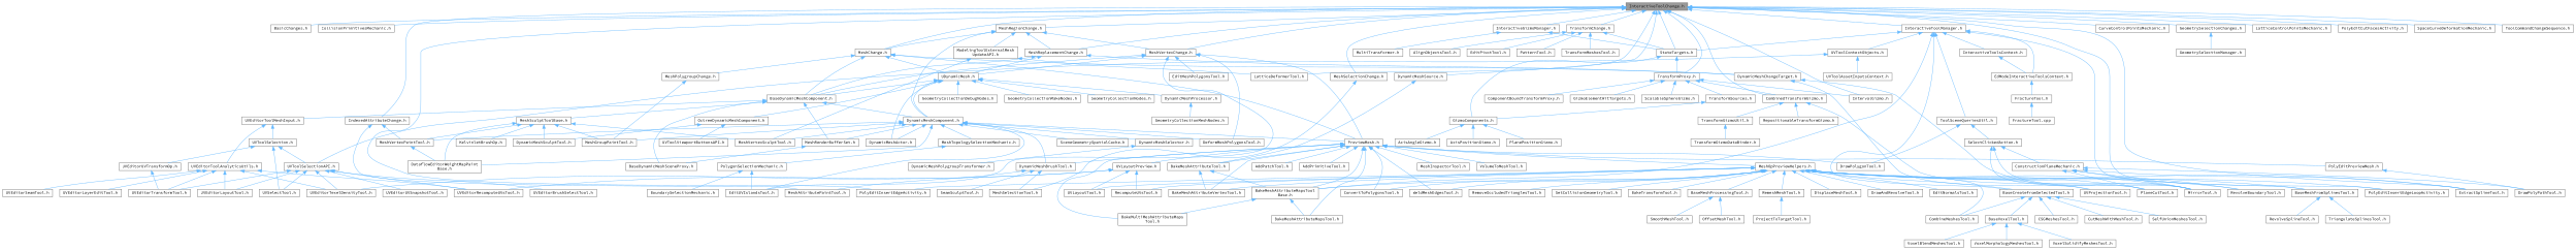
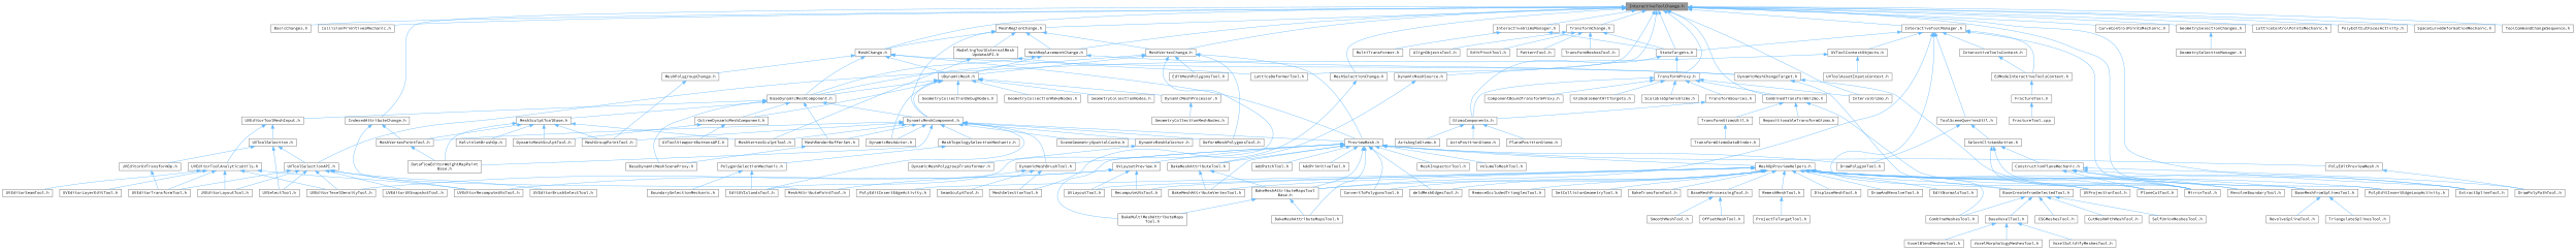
  digraph {
    fontname="Source Code Pro"
    node [color=grey40 fillcolor=white fontname="Source Code Pro" fontsize=10 shape=box style=filled]
    edge [color=steelblue1 dir=back fontname="Source Code Pro" fontsize=10 labelfontname=Helvetica labelfontsize=10 style=solid]
    n1 [color=gray40 fillcolor=grey60 fontcolor=black height=0.2 label="InteractiveToolChange.h" width=0.4]
    n2 [height=0.2 label="BasicChanges.h" width=0.4]
    n3 [height=0.2 label="CollisionPrimitivesMechanic.h" width=0.4]
    n4 [height=0.2 label="CombinedTransformGizmo.h" width=0.4]
    n5 [height=0.2 label="CurveControlPointsMechanic.h" width=0.4]
    n6 [height=0.2 label="DynamicMeshSource.h" width=0.4]
    n7 [height=0.2 label="ExtractSplineTool.h" width=0.4]
    n8 [height=0.2 label="GeometrySelectionChanges.h" width=0.4]
    n9 [height=0.2 label="IndexedAttributeChange.h" width=0.4]
    n10 [height=0.2 label="InteractiveGizmoManager.h" width=0.4]
    n11 [height=0.2 label="StateTargets.h" width=0.4]
    n12 [height=0.2 label="TransformProxy.h" width=0.4]
    n13 [height=0.2 label="IntervalGizmo.h" width=0.4]
    n14 [height=0.2 label="InteractiveToolManager.h" width=0.4]
    n15 [height=0.2 label="LatticeControlPointsMechanic.h" width=0.4]
    n16 [height=0.2 label="LatticeDeformerTool.h" width=0.4]
    n17 [height=0.2 label="MeshChange.h" width=0.4]
    n18 [height=0.2 label="PolyEditInsertEdgeActivity.h" width=0.4]
    n19 [height=0.2 label="PolyEditInsertEdgeLoopActivity.h" width=0.4]
    n20 [height=0.2 label="MeshRegionChange.h" width=0.4]
    n21 [height=0.2 label="MeshReplacementChange.h" width=0.4]
    n22 [height=0.2 label="MeshVertexChange.h" width=0.4]
    n23 [height=0.2 label="MeshSelectionChange.h" width=0.4]
    n24 [height=0.2 label="PolyEditCutFacesActivity.h" width=0.4]
    n25 [height=0.2 label="SpaceCurveDeformationMechanic.h" width=0.4]
    n26 [height=0.2 label="ToolCommandChangeSequence.h" width=0.4]
    n27 [height=0.2 label="TransformChange.h" width=0.4]
    n28 [height=0.2 label="MirrorTool.h" width=0.4]
    n29 [height=0.2 label="RepositionableTransformGizmo.h" width=0.4]
    n30 [height=0.2 label="TransformGizmoUtil.h" width=0.4]
    n31 [height=0.2 label="BakeMeshAttributeTool.h" width=0.4]
    n32 [height=0.2 label="GeometrySelectionManager.h" width=0.4]
    n33 [height=0.2 label="MeshAttributePaintTool.h" width=0.4]
    n34 [height=0.2 label="MeshVertexPaintTool.h" width=0.4]
    n35 [height=0.2 label="MultiTransformer.h" width=0.4]
    n36 [height=0.2 label="GizmoComponents.h" width=0.4]
    n37 [height=0.2 label="ComponentBoundTransformProxy.h" width=0.4]
    n38 [height=0.2 label="GizmoElementHitTargets.h" width=0.4]
    n39 [height=0.2 label="ScalableSphereGizmo.h" width=0.4]
    n40 [height=0.2 label="TransformSources.h" width=0.4]
    n41 [height=0.2 label="BakeMeshAttributeMapsTool\lBase.h" width=0.4]
    n42 [height=0.2 label="InteractiveToolsContext.h" width=0.4]
    n43 [height=0.2 label="EdModeInteractiveToolsContext.h" width=0.4]
    n44 [height=0.2 label="BaseCreateFromSelectedTool.h" width=0.4]
    n45 [height=0.2 label="BaseMeshFromSplinesTool.h" width=0.4]
    n46 [height=0.2 label="ToolSceneQueriesUtil.h" width=0.4]
    n47 [height=0.2 label="UVToolContextObjects.h" width=0.4]
    n48 [height=0.2 label="BaseDynamicMeshComponent.h" width=0.4]
    n49 [height=0.2 label="PreviewMesh.h" width=0.4]
    n50 [height=0.2 label="DynamicMeshChangeTarget.h" width=0.4]
    n51 [height=0.2 label="MeshPolygroupChange.h" width=0.4]
    n52 [height=0.2 label="UDynamicMesh.h" width=0.4]
    n53 [height=0.2 label="DynamicMeshComponent.h" width=0.4]
    n54 [height=0.2 label="ModelingToolExternalMesh\lUpdateAPI.h" width=0.4]
    n55 [height=0.2 label="DeformMeshPolygonsTool.h" width=0.4]
    n56 [height=0.2 label="EditUVIslandsTool.h" width=0.4]
    n57 [height=0.2 label="EditMeshPolygonsTool.h" width=0.4]
    n58 [height=0.2 label="MeshSelectionTool.h" width=0.4]
    n59 [height=0.2 label="AlignObjectsTool.h" width=0.4]
    n60 [height=0.2 label="EditPivotTool.h" width=0.4]
    n61 [height=0.2 label="PatternTool.h" width=0.4]
    n62 [height=0.2 label="TransformMeshesTool.h" width=0.4]
    n63 [height=0.2 label="TransformGizmoDataBinder.h" width=0.4]
    n64 [height=0.2 label="BakeMeshAttributeVertexTool.h" width=0.4]
    n65 [height=0.2 label="BakeMeshAttributeMapsTool.h" width=0.4]
    n66 [height=0.2 label="BakeMultiMeshAttributeMaps\lTool.h" width=0.4]
    n67 [height=0.2 label="DataflowEditorWeightMapPaint\lBase.h" width=0.4]
    n68 [height=0.2 label="FractureTool.h" width=0.4]
    n69 [height=0.2 label="FractureTool.cpp" width=0.4]
    n70 [height=0.2 label="AxisAngleGizmo.h" width=0.4]
    n71 [height=0.2 label="AxisPositionGizmo.h" width=0.4]
    n72 [height=0.2 label="PlanePositionGizmo.h" width=0.4]
    n73 [height=0.2 label="BaseVoxelTool.h" width=0.4]
    n74 [height=0.2 label="CSGMeshesTool.h" width=0.4]
    n75 [height=0.2 label="CombineMeshesTool.h" width=0.4]
    n76 [height=0.2 label="CutMeshWithMeshTool.h" width=0.4]
    n77 [height=0.2 label="SelfUnionMeshesTool.h" width=0.4]
    n78 [height=0.2 label="RevolveSplineTool.h" width=0.4]
    n79 [height=0.2 label="TriangulateSplinesTool.h" width=0.4]
    n80 [height=0.2 label="DrawPolygonTool.h" width=0.4]
    n81 [height=0.2 label="SelectClickedAction.h" width=0.4]
    n82 [height=0.2 label="UVToolAssetInputsContext.h" width=0.4]
    n83 [height=0.2 label="UVToolSelectionAPI.h" width=0.4]
    n84 [height=0.2 label="VoxelBlendMeshesTool.h" width=0.4]
    n85 [height=0.2 label="VoxelMorphologyMeshesTool.h" width=0.4]
    n86 [height=0.2 label="VoxelSolidifyMeshesTool.h" width=0.4]
    n87 [height=0.2 label="ConstructionPlaneMechanic.h" width=0.4]
    n88 [height=0.2 label="UVProjectionTool.h" width=0.4]
    n89 [height=0.2 label="DrawPolyPathTool.h" width=0.4]
    n90 [height=0.2 label="PlaneCutTool.h" width=0.4]
    n91 [height=0.2 label="RevolveBoundaryTool.h" width=0.4]
    n92 [height=0.2 label="UVEditorBrushSelectTool.h" width=0.4]
    n93 [height=0.2 label="UVEditorLayoutTool.h" width=0.4]
    n94 [height=0.2 label="UVEditorRecomputeUVsTool.h" width=0.4]
    n95 [height=0.2 label="UVEditorTexelDensityTool.h" width=0.4]
    n96 [height=0.2 label="UVEditorTransformTool.h" width=0.4]
    n97 [height=0.2 label="UVEditorUVSnapshotTool.h" width=0.4]
    n98 [height=0.2 label="UVSelectTool.h" width=0.4]
    n99 [height=0.2 label="UVToolViewportButtonsAPI.h" width=0.4]
    n100 [height=0.2 label="BaseDynamicMeshSceneProxy.h" width=0.4]
    n101 [height=0.2 label="MeshRenderBufferSet.h" width=0.4]
    n102 [height=0.2 label="MeshSculptToolBase.h" width=0.4]
    n103 [height=0.2 label="OctreeDynamicMeshComponent.h" width=0.4]
    n104 [height=0.2 label="UVEditorToolMeshInput.h" width=0.4]
    n105 [height=0.2 label="DynamicMeshBrushTool.h" width=0.4]
    n106 [height=0.2 label="AddPatchTool.h" width=0.4]
    n107 [height=0.2 label="AddPrimitiveTool.h" width=0.4]
    n108 [height=0.2 label="ConvertToPolygonsTool.h" width=0.4]
    n109 [height=0.2 label="MeshInspectorTool.h" width=0.4]
    n110 [height=0.2 label="MeshOpPreviewHelpers.h" width=0.4]
    n111 [height=0.2 label="WeldMeshEdgesTool.h" width=0.4]
    n112 [height=0.2 label="PolyEditPreviewMesh.h" width=0.4]
    n113 [height=0.2 label="UVLayoutPreview.h" width=0.4]
    n114 [height=0.2 label="VolumeToMeshTool.h" width=0.4]
    n115 [height=0.2 label="MeshGroupPaintTool.h" width=0.4]
    n116 [height=0.2 label="DynamicMeshActor.h" width=0.4]
    n117 [height=0.2 label="DynamicMeshProcessor.h" width=0.4]
    n118 [height=0.2 label="GeometryCollectionDebugNodes.h" width=0.4]
    n119 [height=0.2 label="GeometryCollectionMakeNodes.h" width=0.4]
    n120 [height=0.2 label="GeometryCollectionNodes.h" width=0.4]
    n121 [height=0.2 label="DynamicMeshSelector.h" width=0.4]
    n122 [height=0.2 label="MeshTopologySelectionMechanic.h" width=0.4]
    n123 [height=0.2 label="MeshVertexSculptTool.h" width=0.4]
    n124 [height=0.2 label="SceneGeometrySpatialCache.h" width=0.4]
    n125 [height=0.2 label="DynamicMeshSculptTool.h" width=0.4]
    n126 [height=0.2 label="KelvinletBrushOp.h" width=0.4]
    n127 [height=0.2 label="UVEditorToolAnalyticsUtils.h" width=0.4]
    n128 [height=0.2 label="UVToolSelection.h" width=0.4]
    n129 [height=0.2 label="SeamSculptTool.h" width=0.4]
    n130 [height=0.2 label="DynamicMeshPolygroupTransformer.h" width=0.4]
    n131 [height=0.2 label="PolygonSelectionMechanic.h" width=0.4]
    n132 [height=0.2 label="BoundarySelectionMechanic.h" width=0.4]
    n133 [height=0.2 label="BakeTransformTool.h" width=0.4]
    n134 [height=0.2 label="BaseMeshProcessingTool.h" width=0.4]
    n135 [height=0.2 label="DisplaceMeshTool.h" width=0.4]
    n136 [height=0.2 label="DrawAndRevolveTool.h" width=0.4]
    n137 [height=0.2 label="EditNormalsTool.h" width=0.4]
    n138 [height=0.2 label="RecomputeUVsTool.h" width=0.4]
    n139 [height=0.2 label="RemeshMeshTool.h" width=0.4]
    n140 [height=0.2 label="RemoveOccludedTrianglesTool.h" width=0.4]
    n141 [height=0.2 label="SetCollisionGeometryTool.h" width=0.4]
    n142 [height=0.2 label="UVLayoutTool.h" width=0.4]
    n143 [height=0.2 label="OffsetMeshTool.h" width=0.4]
    n144 [height=0.2 label="SmoothMeshTool.h" width=0.4]
    n145 [height=0.2 label="ProjectToTargetTool.h" width=0.4]
    n146 [height=0.2 label="UVEditorLayerEditTool.h" width=0.4]
    n147 [height=0.2 label="UVEditorSeamTool.h" width=0.4]
    n148 [height=0.2 label="UVEditorUVTransformOp.h" width=0.4]
    n149 [height=0.2 label="GeometryCollectionMeshNodes.h" width=0.4]
    n1 -> n2
    n1 -> n3
    n1 -> n4
    n1 -> n5
    n1 -> n6
    n1 -> n7
    n1 -> n8
    n1 -> n9
    n1 -> n10
    n1 -> n11
    n1 -> n12
    n1 -> n13
    n1 -> n14
    n1 -> n15
    n1 -> n16
    n1 -> n17
-   n1 -> n18
    n1 -> n19
    n1 -> n20
    n1 -> n21
    n1 -> n22
    n1 -> n23
    n1 -> n24
    n1 -> n25
    n1 -> n26
    n1 -> n27
    n4 -> n28
    n4 -> n29
    n4 -> n30
    n6 -> n31
    n8 -> n32
    n9 -> n33
    n9 -> n34
    n10 -> n11
    n10 -> n35
    n11 -> n12
    n11 -> n36
    n12 -> n4
    n12 -> n13
+   n12 -> n36
    n12 -> n37
    n12 -> n38
    n12 -> n39
    n12 -> n40
    n14 -> n11
    n14 -> n41
    n14 -> n42
    n14 -> n43
    n14 -> n44
    n14 -> n45
    n14 -> n46
    n14 -> n47
    n17 -> n48
    n17 -> n49
    n17 -> n50
    n17 -> n51
    n17 -> n52
    n20 -> n17
    n20 -> n21
    n20 -> n22
    n20 -> n53
    n20 -> n54
    n21 -> n48
    n21 -> n50
    n21 -> n52
    n22 -> n48
    n22 -> n49
    n22 -> n52
    n22 -> n55
    n22 -> n56
    n22 -> n57
    n23 -> n58
    n27 -> n11
    n27 -> n59
    n27 -> n60
    n27 -> n61
    n27 -> n62
    n30 -> n63
    n31 -> n41
    n31 -> n64
    n34 -> n67
    n36 -> n70
    n36 -> n71
    n36 -> n72
    n40 -> n36
    n41 -> n65
    n41 -> n66
    n42 -> n43
    n43 -> n68
    n44 -> n73
    n44 -> n74
    n44 -> n75
    n44 -> n76
    n44 -> n77
    n45 -> n78
    n45 -> n79
    n46 -> n80
    n46 -> n81
    n47 -> n82
    n47 -> n83
    n48 -> n53
    n48 -> n100
    n48 -> n101
    n48 -> n102
+   n48 -> n103
    n48 -> n104
    n49 -> n31
    n49 -> n41
    n49 -> n64
    n49 -> n65
    n49 -> n66
    n49 -> n80
    n49 -> n105
    n49 -> n106
    n49 -> n107
    n49 -> n108
    n49 -> n109
    n49 -> n110
    n49 -> n111
    n49 -> n112
    n49 -> n113
    n49 -> n114
    n50 -> n28
    n50 -> n90
    n51 -> n115
    n52 -> n48
    n52 -> n53
    n52 -> n103
    n52 -> n116
    n52 -> n117
    n52 -> n118
    n52 -> n119
    n52 -> n120
    n53 -> n34
    n53 -> n49
    n53 -> n55
    n53 -> n56
    n53 -> n67
    n53 -> n101
    n53 -> n105
    n53 -> n115
    n53 -> n116
    n53 -> n121
    n53 -> n122
    n53 -> n123
    n53 -> n124
    n54 -> n16
    n54 -> n123
    n68 -> n69
    n73 -> n84
    n73 -> n85
    n73 -> n86
    n81 -> n28
    n81 -> n87
    n81 -> n88
    n83 -> n92
    n83 -> n93
    n83 -> n94
    n83 -> n95
    n83 -> n96
    n83 -> n97
    n83 -> n98
    n87 -> n7
    n87 -> n28
    n87 -> n89
    n87 -> n90
    n87 -> n91
    n101 -> n100
    n102 -> n34
    n102 -> n67
    n102 -> n115
    n102 -> n123
    n102 -> n125
    n102 -> n126
    n103 -> n99
    n103 -> n125
    n104 -> n127
    n104 -> n128
    n105 -> n33
    n105 -> n58
    n105 -> n129
    n110 -> n7
    n110 -> n18
    n110 -> n19
    n110 -> n28
    n110 -> n41
    n110 -> n44
    n110 -> n45
    n110 -> n64
    n110 -> n75
    n110 -> n88
    n110 -> n90
    n110 -> n91
    n110 -> n108
    n110 -> n111
    n110 -> n133
    n110 -> n134
    n110 -> n135
    n110 -> n136
    n110 -> n137
    n110 -> n138
    n110 -> n139
    n110 -> n140
    n110 -> n141
    n110 -> n142
    n112 -> n89
    n113 -> n94
    n113 -> n95
    n113 -> n138
    n113 -> n142
    n117 -> n149
    n121 -> n130
    n122 -> n131
    n127 -> n93
    n127 -> n94
    n127 -> n95
    n127 -> n96
    n127 -> n146
    n127 -> n147
    n128 -> n83
    n128 -> n98
    n128 -> n148
    n131 -> n56
    n131 -> n132
    n134 -> n143
    n134 -> n144
    n139 -> n145
    n148 -> n96
  }
